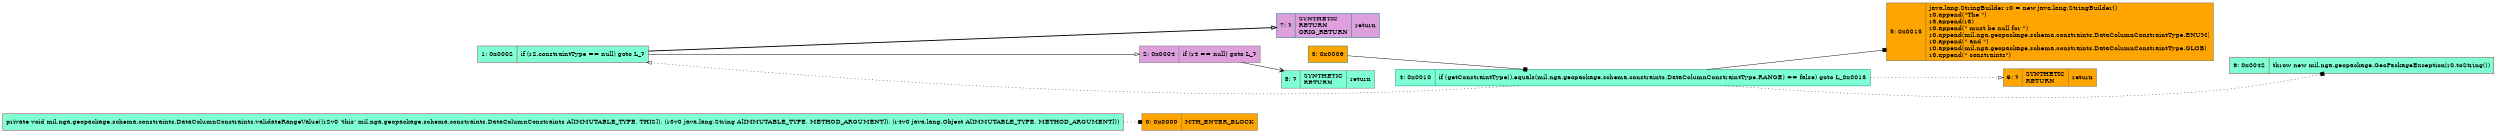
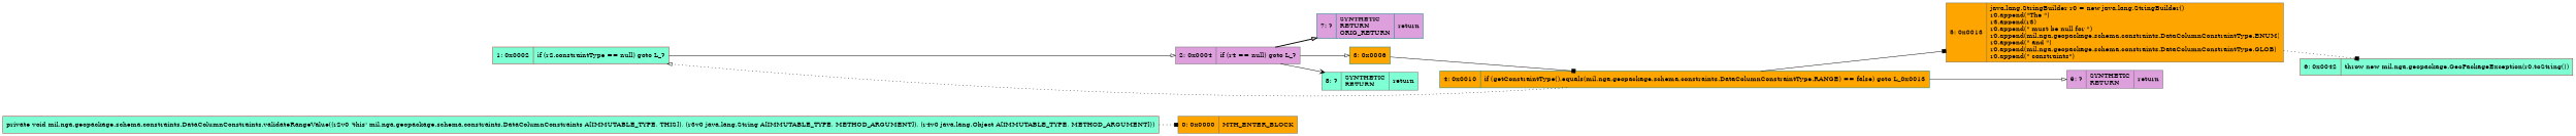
  digraph {
    rankdir=LR
    node [color=gray40 fillcolor=aquamarine shape=record style=filled]
    edge [arrowhead=onormal style=solid]
    n1 [fillcolor=orange label="{0\:\ 0x0000|MTH_ENTER_BLOCK\l}"]
    n2 [color=brown label="{1\:\ 0x0002|if (r2.constraintType == null) goto L_?\l}"]
    n3 [fillcolor=plum label="{2\:\ 0x0004|if (r4 == null) goto L_?\l}"]
    n4 [color=teal fillcolor=plum label="{7\:\ ?|SYNTHETIC\lRETURN\lORIG_RETURN\l|return\l}"]
    n5 [color=teal fillcolor=orange label="{3\:\ 0x0006}"]
    n6 [label="{8\:\ ?|SYNTHETIC\lRETURN\l|return\l}"]
-   n7 [color=teal label="{4\:\ 0x0010|if (getConstraintType().equals(mil.nga.geopackage.schema.constraints.DataColumnConstraintType.RANGE) == false) goto L_0x0013\l}"]
+   n7 [color=teal fillcolor=orange label="{4\:\ 0x0010|if (getConstraintType().equals(mil.nga.geopackage.schema.constraints.DataColumnConstraintType.RANGE) == false) goto L_0x0013\l}"]
    n8 [fillcolor=orange label="{5\:\ 0x0013|java.lang.StringBuilder r0 = new java.lang.StringBuilder()\lr0.append(\"The \")\lr3.append(r3)\lr0.append(\" must be null for \")\lr0.append(mil.nga.geopackage.schema.constraints.DataColumnConstraintType.ENUM)\lr0.append(\" and \")\lr0.append(mil.nga.geopackage.schema.constraints.DataColumnConstraintType.GLOB)\lr0.append(\" constraints\")\l}"]
-   n9 [fillcolor=orange label="{9\:\ ?|SYNTHETIC\lRETURN\l|return\l}"]
+   n9 [fillcolor=plum label="{9\:\ ?|SYNTHETIC\lRETURN\l|return\l}"]
    n10 [color=brown label="{6\:\ 0x0042|throw new mil.nga.geopackage.GeoPackageException(r0.toString())\l}"]
    n11 [color=brown label="{private void mil.nga.geopackage.schema.constraints.DataColumnConstraints.validateRangeValue((r2v0 'this' mil.nga.geopackage.schema.constraints.DataColumnConstraints A[IMMUTABLE_TYPE, THIS]), (r3v0 java.lang.String A[IMMUTABLE_TYPE, METHOD_ARGUMENT]), (r4v0 java.lang.Object A[IMMUTABLE_TYPE, METHOD_ARGUMENT])) }"]
    n2 -> n3
-   n2 -> n4 [style=bold]
+   n3 -> n4 [style=bold]
+   n3 -> n5
    n3 -> n6 [arrowhead=vee]
    n5 -> n7 [arrowhead=box]
    n7 -> n2 [style=dotted]
    n7 -> n8 [arrowhead=box]
-   n7 -> n9 [style=dotted]
-   n7 -> n10 [arrowhead=box style=dotted]
+   n7 -> n9
+   n8 -> n10 [arrowhead=box style=dotted]
    n11 -> n1 [arrowhead=box style=dotted]
  }
